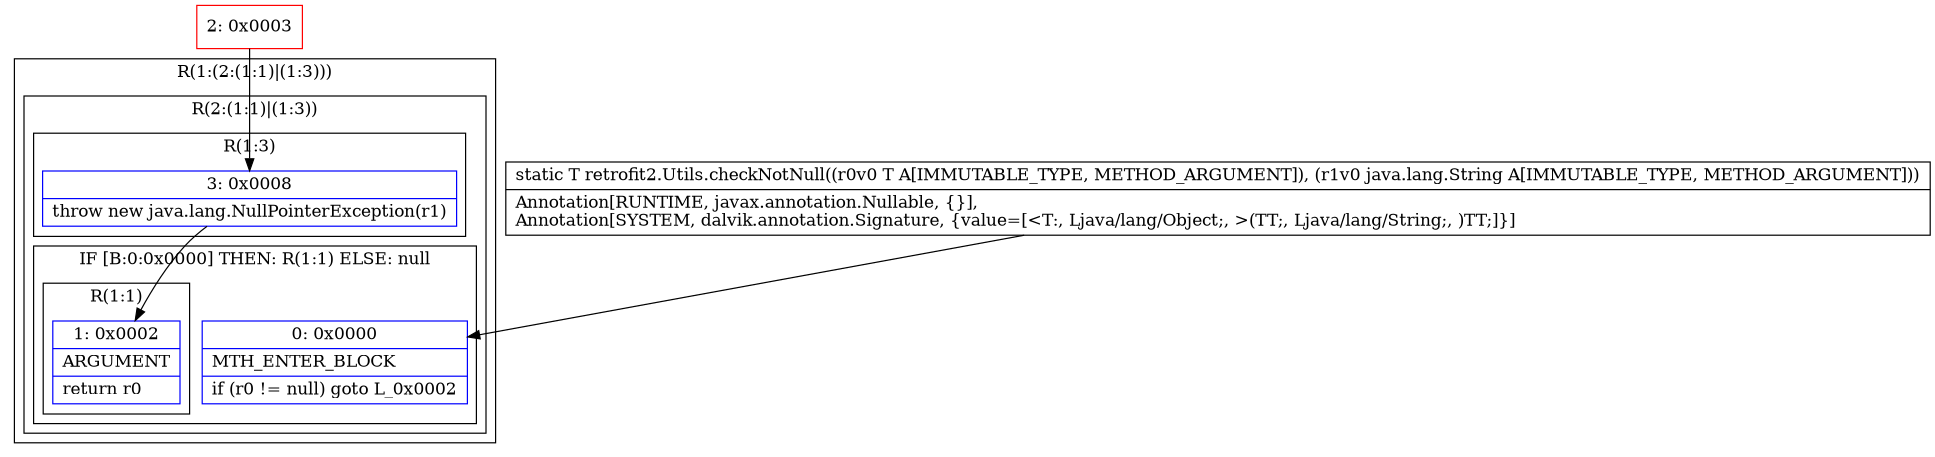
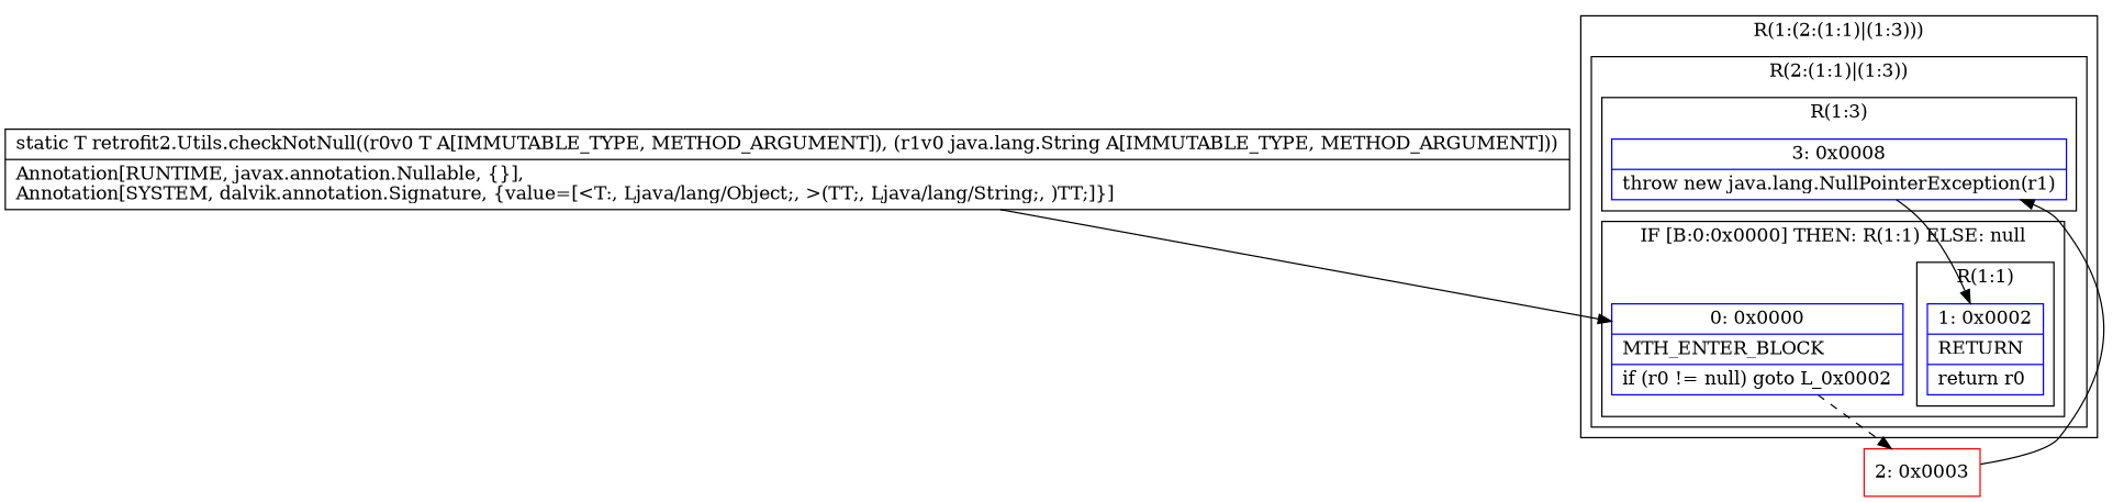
  digraph {
    node [color=blue shape=record]
-   n1 [label="{1\:\ 0x0002|ARGUMENT\l|return r0\l}"]
+   n1 [label="{1\:\ 0x0002|RETURN\l|return r0\l}"]
    n2 [label="{0\:\ 0x0000|MTH_ENTER_BLOCK\l|if (r0 != null) goto L_0x0002\l}"]
    n3 [label="{3\:\ 0x0008|throw new java.lang.NullPointerException(r1)\l}"]
    n4 [color=red label="{2\:\ 0x0003}"]
    n5 [label="{static T retrofit2.Utils.checkNotNull((r0v0 T A[IMMUTABLE_TYPE, METHOD_ARGUMENT]), (r1v0 java.lang.String A[IMMUTABLE_TYPE, METHOD_ARGUMENT]))  | Annotation[RUNTIME, javax.annotation.Nullable, \{\}], \lAnnotation[SYSTEM, dalvik.annotation.Signature, \{value=[\<T:, Ljava\/lang\/Object;, \>(TT;, Ljava\/lang\/String;, )TT;]\}]\l}" color=""]
    subgraph cluster_1 {
      label="R(1:(2:(1:1)|(1:3)))"
      subgraph cluster_2 {
        label="R(2:(1:1)|(1:3))"
        subgraph cluster_3 {
          label="IF [B:0:0x0000] THEN: R(1:1) ELSE: null"
          n2
          subgraph cluster_4 {
            label="R(1:1)"
            n1
          }
        }
        subgraph cluster_5 {
          label="R(1:3)"
          n3
        }
      }
    }
+   n2 -> n4 [style=dashed]
    n3 -> n1
    n4 -> n3
    n5 -> n2
  }
